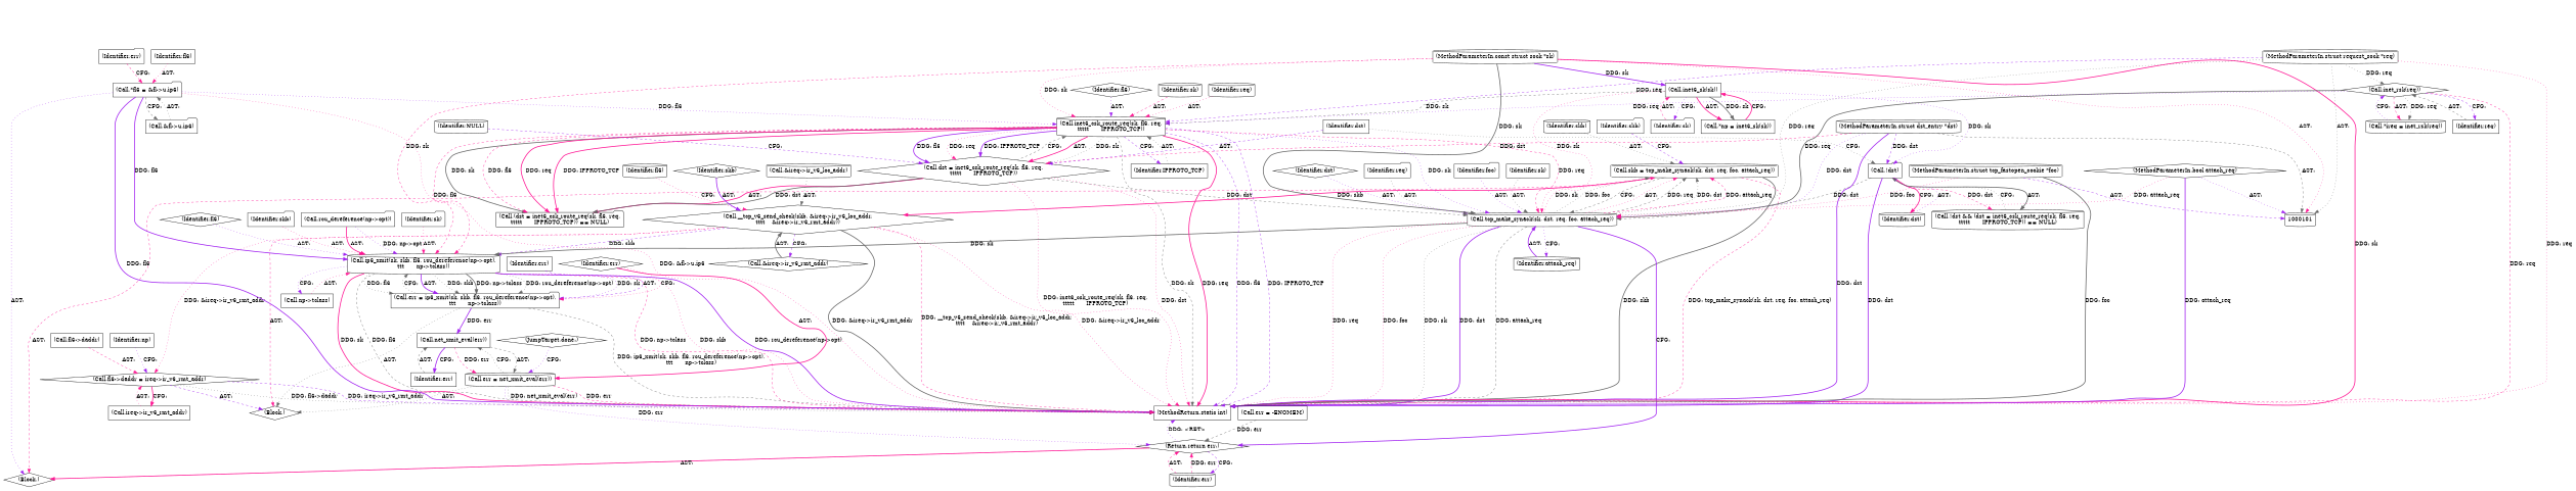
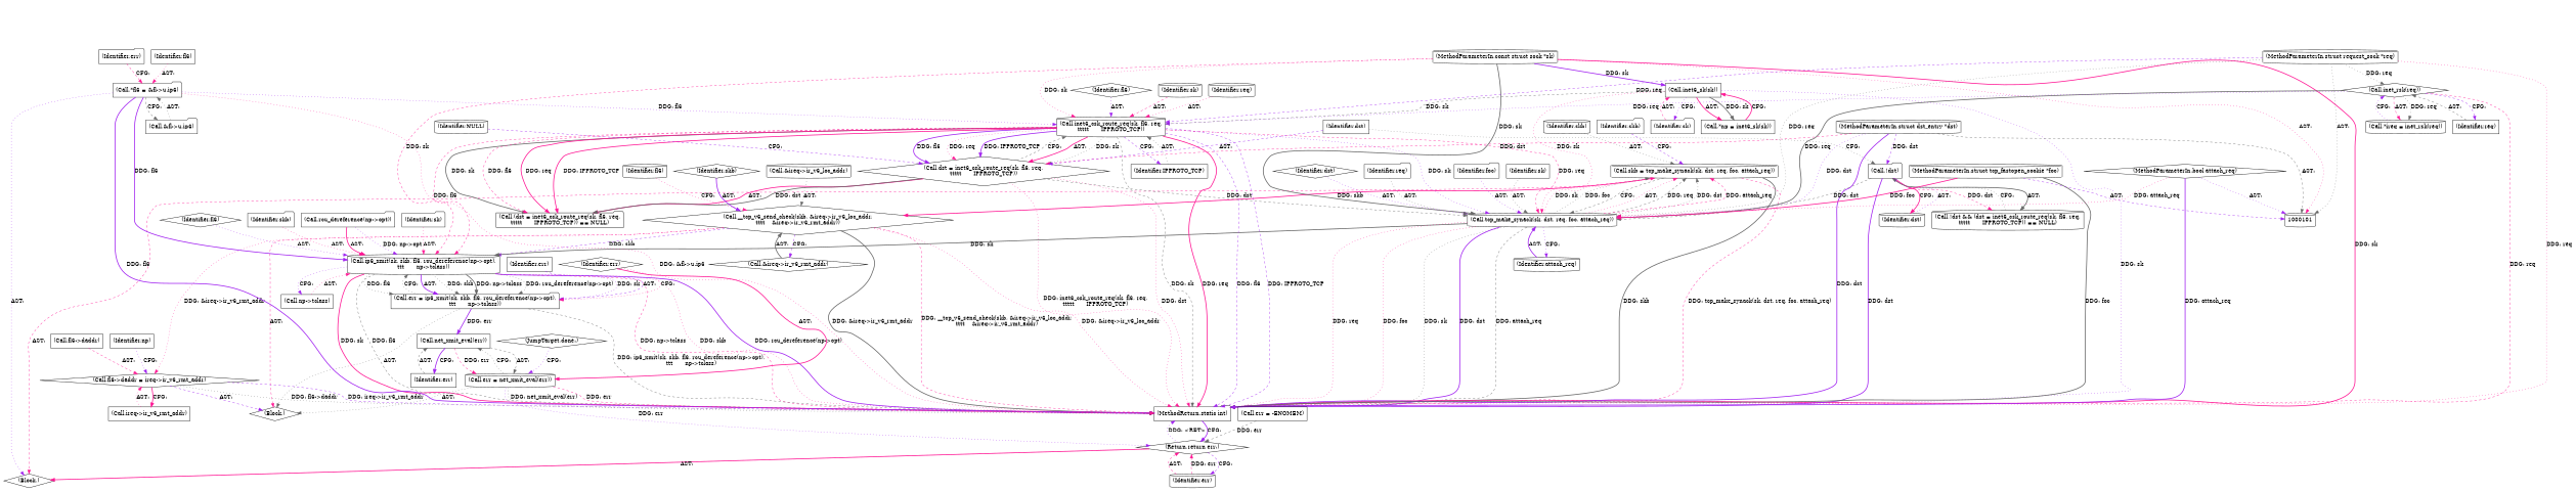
  digraph {
    node [shape=cylinder]
    edge [color=deeppink style=dotted]
    n1 [label="(Call,__tcp_v6_send_check(skb, &ireq->ir_v6_loc_addr,\n\t\t\t\t    &ireq->ir_v6_rmt_addr))" shape=diamond]
    n2 [label="(Call,fl6->daddr = ireq->ir_v6_rmt_addr)" shape=diamond]
    n3 [label="(Call,ip6_xmit(sk, skb, fl6, rcu_dereference(np->opt),\n\t\t\t       np->tclass))"]
    n4 [label="(MethodReturn,static int)" shape=folder]
    n5 [label="(Block,)" shape=diamond]
    n6 [label="(Call,&ireq->ir_v6_rmt_addr)" shape=diamond]
    n7 [label="(Call,ireq->ir_v6_rmt_addr)" shape=box]
    n8 [label="(Call,err = ip6_xmit(sk, skb, fl6, rcu_dereference(np->opt),\n\t\t\t       np->tclass))" shape=folder]
    n9 [label="(Call,np->tclass)" shape=box]
    n10 [label="(Return,return err;)" shape=diamond]
    n11 [label="(Call,skb = tcp_make_synack(sk, dst, req, foc, attach_req))"]
    n12 [label="(Call,tcp_make_synack(sk, dst, req, foc, attach_req))"]
    n13 [label="(Block,)" shape=diamond]
    n14 [label="(Identifier,attach_req)"]
    n15 [label="(Call,inet6_csk_route_req(sk, fl6, req,\n\t\t\t\t\t       IPPROTO_TCP))"]
    n16 [label="(Call,dst = inet6_csk_route_req(sk, fl6, req,\n\t\t\t\t\t       IPPROTO_TCP))" shape=diamond]
    n17 [label="(Identifier,IPPROTO_TCP)" shape=box]
    n18 [label="(Call,(dst = inet6_csk_route_req(sk, fl6, req,\n\t\t\t\t\t       IPPROTO_TCP)) == NULL)" shape=folder]
    n19 [label="(Call,inet6_sk(sk))" shape=box]
    n20 [label="(Identifier,sk)" shape=folder]
    n21 [label="(Call,*np = inet6_sk(sk))" shape=box]
    n22 [label="(MethodParameterIn,const struct sock *sk)"]
    1000101
    n24 [label="(Call,*fl6 = &fl->u.ip6)" shape=folder]
    n25 [label="(Call,&fl->u.ip6)" shape=folder]
    n26 [label="(Call,inet_rsk(req))" shape=diamond]
    n27 [label="(Call,*ireq = inet_rsk(req))"]
    n28 [label="(Identifier,req)" shape=box]
    n29 [label="(MethodParameterIn,struct request_sock *req)"]
    n30 [label="(MethodParameterIn,struct dst_entry *dst)"]
    n31 [label="(Call,!dst)" shape=folder]
    n32 [label="(Identifier,dst)"]
    n33 [label="(Call,!dst && (dst = inet6_csk_route_req(sk, fl6, req,\n\t\t\t\t\t       IPPROTO_TCP)) == NULL)"]
    n34 [label="(MethodParameterIn,struct tcp_fastopen_cookie *foc)"]
    n35 [label="(MethodParameterIn,bool attach_req)" shape=diamond]
    n36 [label="(Call,net_xmit_eval(err))" shape=box]
    n37 [label="(Call,err = net_xmit_eval(err))"]
    n38 [label="(Identifier,err)" shape=box]
    n39 [label="(Identifier,err)"]
    n40 [label="(Identifier,fl6)" shape=diamond]
    n41 [label="(Call,&ireq->ir_v6_loc_addr)"]
    n42 [label="(Identifier,err)" shape=box]
    n43 [label="(JumpTarget,done:)" shape=diamond]
    n44 [label="(Identifier,dst)" shape=diamond]
    n45 [label="(Identifier,fl6)" shape=diamond]
    n46 [label="(Identifier,sk)"]
    n47 [label="(Identifier,dst)" shape=box]
    n48 [label="(Identifier,fl6)"]
    n49 [label="(Identifier,skb)" shape=folder]
    n50 [label="(Identifier,skb)" shape=folder]
    n51 [label="(Identifier,req)"]
    n52 [label="(Call,err = -ENOMEM)" shape=box]
    n53 [label="(Identifier,err)" shape=diamond]
    n54 [label="(Call,rcu_dereference(np->opt))" shape=folder]
    n55 [label="(Identifier,NULL)"]
    n56 [label="(Identifier,fl6)" shape=box]
    n57 [label="(Call,fl6->daddr)" shape=box]
    n58 [label="(Identifier,sk)" shape=folder]
    n59 [label="(Identifier,skb)"]
    n60 [label="(Identifier,req)" shape=folder]
    n61 [label="(Identifier,foc)" shape=folder]
    n62 [label="(Identifier,skb)" shape=diamond]
    n63 [label="(Identifier,np)" shape=box]
    n64 [label="(Identifier,err)" shape=folder]
    n65 [label="(Identifier,sk)" shape=box]
    n1 -> n2 [label="DDG: &ireq->ir_v6_rmt_addr"]
    n1 -> n3 [color=purple label="DDG: skb" style=dashed]
    n1 -> n4 [label="DDG: __tcp_v6_send_check(skb, &ireq->ir_v6_loc_addr,\n\t\t\t\t    &ireq->ir_v6_rmt_addr)" style=dashed]
    n1 -> n4 [label="DDG: &ireq->ir_v6_loc_addr"]
    n1 -> n4 [color=gray40 label="DDG: &ireq->ir_v6_rmt_addr" style=bold]
    n1 -> n5 [label="AST: " style=dashed]
    n1 -> n6 [color=purple label="CFG: " style=dashed]
    n2 -> n4 [color=purple label="DDG: ireq->ir_v6_rmt_addr" style=dashed]
    n2 -> n4 [color=gray40 label="DDG: fl6->daddr"]
    n2 -> n5 [color=purple label="AST: " style=dashed]
    n2 -> n7 [label="CFG: " style=bold]
    n3 -> n4 [label="DDG: np->tclass" style=dashed]
    n3 -> n4 [label="DDG: skb"]
    n3 -> n4 [color=purple label="DDG: rcu_dereference(np->opt)" style=bold]
    n3 -> n4 [label="DDG: sk" style=bold]
    n3 -> n4 [color=gray40 label="DDG: fl6" style=dashed]
    n3 -> n8 [color=purple label="AST: " style=bold]
    n3 -> n8 [color=gray40 label="DDG: skb"]
    n3 -> n8 [color=gray40 label="DDG: np->tclass" style=bold]
    n3 -> n8 [color=gray40 label="DDG: rcu_dereference(np->opt)"]
    n3 -> n8 [color=purple label="DDG: sk"]
    n3 -> n8 [color=gray40 label="DDG: fl6"]
    n3 -> n9 [color=purple label="CFG: "]
-   n12 -> n10 [color=purple label="CFG: " style=bold]
+   n4 -> n10 [color=purple label="CFG: " style=bold]
    n6 -> n1 [color=gray40 label="AST: " style=bold]
    n7 -> n2 [label="AST: "]
    n8 -> n3 [color=gray40 label="CFG: "]
    n8 -> n4 [color=gray40 label="DDG: ip6_xmit(sk, skb, fl6, rcu_dereference(np->opt),\n\t\t\t       np->tclass)" style=dashed]
    n8 -> n5 [color=gray40 label="AST: "]
    n8 -> n36 [color=purple label="DDG: err" style=bold]
    n9 -> n3 [label="AST: "]
    n10 -> n4 [color=purple label="DDG: <RET>"]
    n10 -> n13 [label="AST: " style=bold]
    n10 -> n39 [color=purple label="CFG: " style=dashed]
    n11 -> n1 [label="DDG: skb" style=bold]
    n11 -> n4 [color=gray40 label="DDG: skb" style=bold]
    n11 -> n4 [label="DDG: tcp_make_synack(sk, dst, req, foc, attach_req)" style=dashed]
    n11 -> n12 [color=gray40 label="CFG: " style=dashed]
    n11 -> n13 [label="AST: " style=dashed]
    n12 -> n3 [color=gray40 label="DDG: sk" style=bold]
    n12 -> n4 [label="DDG: foc"]
    n12 -> n4 [color=gray40 label="DDG: sk"]
    n12 -> n4 [color=purple label="DDG: dst" style=bold]
    n12 -> n4 [color=gray40 label="DDG: attach_req" style=dashed]
    n12 -> n4 [label="DDG: req"]
    n12 -> n11 [label="AST: "]
    n12 -> n11 [color=gray40 label="DDG: req" style=dashed]
    n12 -> n11 [color=gray40 label="DDG: dst"]
    n12 -> n11 [label="DDG: attach_req" style=dashed]
    n12 -> n11 [label="DDG: sk"]
    n12 -> n11 [color=gray40 label="DDG: foc"]
    n12 -> n14 [color=purple label="CFG: "]
    n14 -> n12 [color=purple label="AST: " style=bold]
    n15 -> n3 [label="DDG: fl6" style=dashed]
    n15 -> n4 [color=gray40 label="DDG: sk" style=dashed]
    n15 -> n4 [label="DDG: req" style=bold]
    n15 -> n4 [color=purple label="DDG: fl6" style=dashed]
    n15 -> n4 [color=purple label="DDG: IPPROTO_TCP" style=dashed]
    n15 -> n12 [color=purple label="DDG: sk"]
    n15 -> n12 [label="DDG: req" style=dashed]
    n15 -> n16 [label="AST: " style=bold]
    n15 -> n16 [color=gray40 label="DDG: sk"]
    n15 -> n16 [color=purple label="DDG: fl6" style=bold]
    n15 -> n16 [label="DDG: req"]
    n15 -> n16 [color=purple label="DDG: IPPROTO_TCP" style=bold]
    n15 -> n17 [color=purple label="CFG: " style=dashed]
    n15 -> n18 [color=gray40 label="DDG: sk" style=bold]
    n15 -> n18 [label="DDG: fl6" style=dashed]
    n15 -> n18 [label="DDG: req" style=bold]
    n15 -> n18 [label="DDG: IPPROTO_TCP" style=bold]
    n16 -> n4 [label="DDG: inet6_csk_route_req(sk, fl6, req,\n\t\t\t\t\t       IPPROTO_TCP)"]
    n16 -> n4 [label="DDG: dst"]
    n16 -> n12 [color=gray40 label="DDG: dst" style=dashed]
    n16 -> n15 [color=gray40 label="CFG: " style=dashed]
    n16 -> n18 [label="AST: " style=bold]
    n16 -> n18 [color=gray40 label="DDG: dst" style=bold]
    n17 -> n15 [color=gray40 label="AST: "]
-   n19 -> n31 [color=purple label="DDG: sk"]
+   n19 -> n4 [color=purple label="DDG: sk"]
    n19 -> n12 [label="DDG: sk"]
    n19 -> n15 [color=gray40 label="DDG: sk" style=dashed]
    n19 -> n20 [color=purple label="CFG: "]
    n19 -> n21 [label="AST: " style=bold]
    n19 -> n21 [color=gray40 label="DDG: sk" style=bold]
    n20 -> n19 [label="AST: " style=dashed]
    n21 -> n19 [label="CFG: " style=bold]
    n22 -> n3 [label="DDG: sk" style=dashed]
    n22 -> n4 [label="DDG: sk" style=bold]
    n22 -> n12 [color=gray40 label="DDG: sk" style=bold]
    n22 -> n15 [label="DDG: sk"]
    n22 -> n19 [color=purple label="DDG: sk" style=bold]
    n22 -> 1000101 [label="AST: "]
    n24 -> n3 [color=purple label="DDG: fl6" style=bold]
    n24 -> n4 [color=purple label="DDG: fl6" style=bold]
    n24 -> n4 [label="DDG: &fl->u.ip6"]
    n24 -> n13 [color=purple label="AST: "]
    n24 -> n15 [color=purple label="DDG: fl6"]
    n24 -> n25 [color=gray40 label="CFG: " style=dashed]
    n25 -> n24 [color=gray40 label="AST: "]
    n26 -> n4 [label="DDG: req" style=dashed]
    n26 -> n12 [color=gray40 label="DDG: req" style=bold]
    n26 -> n15 [color=purple label="DDG: req"]
    n26 -> n27 [label="AST: " style=dashed]
    n26 -> n27 [color=gray40 label="DDG: req"]
    n26 -> n28 [color=purple label="CFG: " style=dashed]
    n27 -> n26 [color=purple label="CFG: "]
    n28 -> n26 [color=gray40 label="AST: " style=dashed]
    n29 -> n4 [label="DDG: req"]
    n29 -> n12 [color=gray40 label="DDG: req"]
    n29 -> n15 [color=purple label="DDG: req" style=dashed]
    n29 -> 1000101 [color=gray40 label="AST: "]
    n29 -> n26 [color=gray40 label="DDG: req"]
    n30 -> n4 [color=purple label="DDG: dst" style=bold]
    n30 -> n12 [color=purple label="DDG: dst"]
    n30 -> n16 [label="DDG: dst" style=dashed]
    n30 -> 1000101 [color=gray40 label="AST: " style=dashed]
    n30 -> n31 [color=purple label="DDG: dst" style=dashed]
    n31 -> n4 [color=purple label="DDG: dst" style=bold]
    n31 -> n12 [color=gray40 label="DDG: dst" style=dashed]
    n31 -> n32 [label="CFG: " style=bold]
    n31 -> n33 [color=gray40 label="AST: " style=bold]
    n31 -> n33 [label="DDG: dst" style=dashed]
    n32 -> n31 [color=purple label="AST: "]
    n33 -> n31 [color=gray40 label="CFG: "]
    n34 -> n4 [color=gray40 label="DDG: foc" style=bold]
-   n34 -> n12 [label="DDG: foc"]
+   n34 -> n12 [label="DDG: foc" style=bold]
    n34 -> 1000101 [color=purple label="AST: " style=dashed]
    n35 -> n4 [color=purple label="DDG: attach_req" style=bold]
    n35 -> n12 [label="DDG: attach_req"]
    n35 -> 1000101 [color=purple label="AST: "]
    n36 -> n37 [color=gray40 label="AST: " style=dashed]
    n36 -> n37 [label="DDG: err" style=dashed]
    n36 -> n38 [color=purple label="CFG: " style=bold]
    n37 -> n4 [color=gray40 label="DDG: net_xmit_eval(err)"]
    n37 -> n4 [label="DDG: err" style=dashed]
    n37 -> n5 [color=gray40 label="AST: "]
    n37 -> n10 [color=purple label="DDG: err"]
    n37 -> n36 [color=gray40 label="CFG: "]
    n38 -> n36 [color=gray40 label="AST: " style=dashed]
    n39 -> n10 [label="AST: " style=dashed]
    n39 -> n10 [label="DDG: err" style=dashed]
    n40 -> n15 [color=purple label="AST: "]
    n41 -> n1 [color=gray40 label="AST: "]
    n42 -> n8 [color=purple label="AST: " style=dashed]
    n43 -> n37 [color=purple label="CFG: "]
    n44 -> n12 [color=purple label="AST: "]
    n45 -> n3 [color=purple label="AST: "]
    n46 -> n15 [label="AST: " style=dashed]
    n47 -> n16 [color=purple label="AST: " style=dashed]
    n47 -> n31 [color=gray40 label="CFG: "]
    n48 -> n1 [label="CFG: "]
    n49 -> n11 [color=purple label="CFG: " style=dashed]
    n50 -> n3 [label="AST: "]
    n51 -> n15 [label="AST: "]
    n52 -> n10 [color=gray40 label="DDG: err" style=dashed]
    n53 -> n8 [label="CFG: "]
    n53 -> n37 [label="AST: " style=bold]
    n54 -> n3 [label="AST: " style=bold]
    n54 -> n3 [color=purple label="DDG: np->opt"]
    n55 -> n16 [color=purple label="CFG: " style=dashed]
    n56 -> n24 [label="AST: "]
    n57 -> n2 [label="AST: " style=dashed]
    n58 -> n3 [label="AST: "]
    n59 -> n11 [color=gray40 label="AST: "]
    n60 -> n12 [color=gray40 label="AST: "]
    n61 -> n12 [color=purple label="AST: "]
    n62 -> n1 [color=purple label="AST: " style=bold]
    n63 -> n2 [color=purple label="CFG: "]
    n64 -> n24 [label="CFG: " style=dashed]
    n65 -> n12 [color=gray40 label="AST: "]
  }
